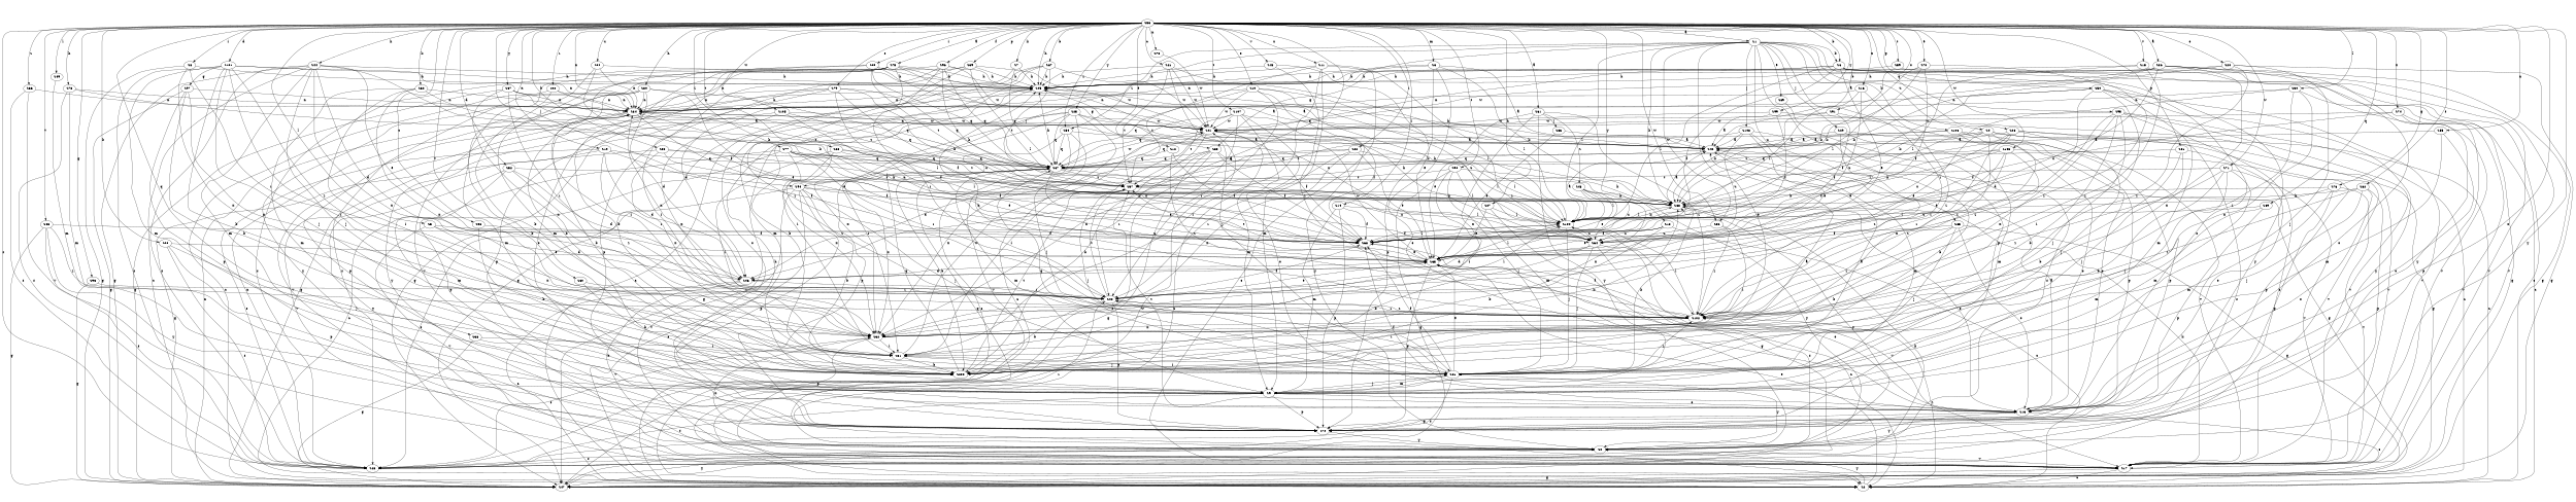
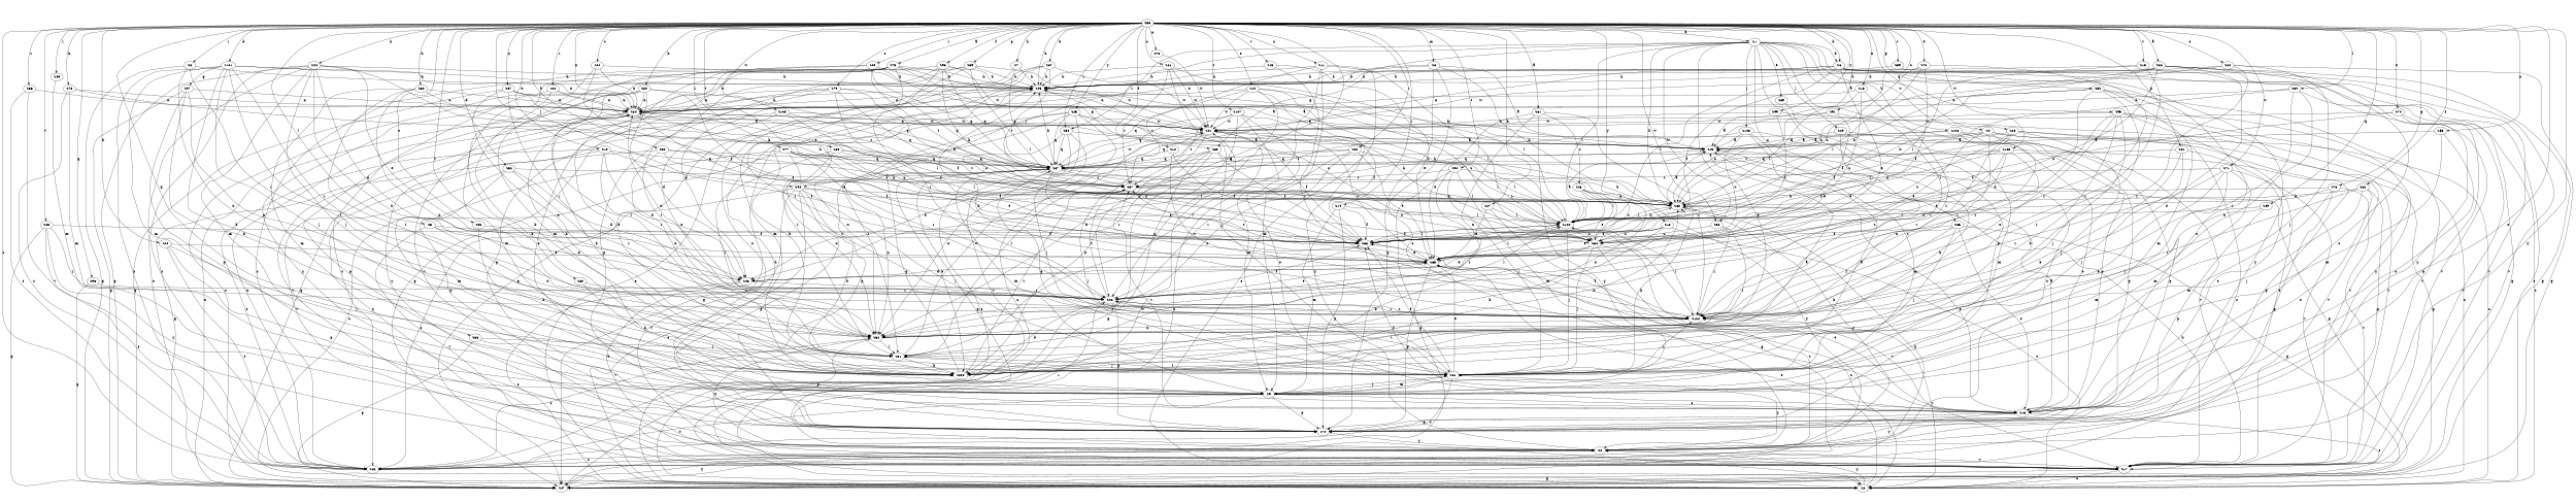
  strict digraph {
    S53
    S1
    S61
    S75
    S36
    S42
    S26
    S58
    S87
    S6
    S21
    S98
    S52
    S101
    S46
    S70
    S12
    S96
    S76
    S93
    S27
    S80
    S45
    S14
    S8
    S65
    S94
    S78
    S44
    S7
    S62
    S5
    S49
    S30
    S3
    S19
    S55
    S73
    S34
    S91
    S10
    S20
    S13
    S50
    S39
    S31
    S38
    S28
    S69
    S22
    S92
    S82
    S79
    S23
    S63
    S59
    S107
    S90
    S84
    S11
    S60
    S43
    S15
    S83
    S103
    S105
    S71
    S56
    S74
    S16
    S18
    S99
    S37
    S25
    S0
    S66
    S77
    S54
    S95
    n80 [label=S200]
    S89
    S33
    S108
    S29
    S106
    S88
    S104
    S72
    S40
    S85
    S4
    S35
-   S86
    S32
    S48
    S102
    S9
    S17
    S47
    S64
    S41
    S67
    S81
    S68
    S2
    S57
    S97
    S51
    S53 -> S1 [label=a]
    S53 -> S61 [label=a]
    S53 -> S75 [label=a]
    S53 -> S36 [label=a]
    S53 -> S42 [label=a]
    S53 -> S26 [label=b]
    S53 -> S58 [label=b]
    S53 -> S87 [label=b]
    S53 -> S6 [label=b]
    S53 -> S21 [label=c]
    S53 -> S98 [label=c]
    S53 -> S52 [label=d]
    S53 -> S101 [label=d]
    S53 -> S46 [label=d]
    S53 -> S70 [label=e]
    S53 -> S12 [label=e]
    S53 -> S96 [label=f]
    S53 -> S76 [label=g]
    S53 -> S93 [label=g]
    S53 -> S27 [label=h]
    S53 -> S80 [label=h]
    S53 -> S45 [label=h]
    S53 -> S14 [label=i]
    S53 -> S8 [label=i]
    S53 -> S65 [label=i]
    S53 -> S94 [label=j]
    S53 -> S78 [label=k]
    S53 -> S44 [label=k]
    S53 -> S7 [label=k]
    S53 -> S62 [label=k]
    S53 -> S5 [label=l]
    S53 -> S49 [label=l]
    S53 -> S30 [label=l]
    S53 -> S3 [label=m]
    S53 -> S19 [label=n]
    S53 -> S55 [label=n]
    S53 -> S73 [label=n]
    S53 -> S34 [label=n]
    S53 -> S91 [label=o]
    S53 -> S10 [label=o]
    S53 -> S20 [label=o]
    S53 -> S13 [label=o]
    S53 -> S50 [label=p]
    S53 -> S39 [label=p]
    S53 -> S31 [label=p]
    S53 -> S38 [label=q]
    S53 -> S28 [label=q]
    S53 -> S69 [label=q]
    S53 -> S22 [label=r]
    S53 -> S92 [label=r]
    S53 -> S82 [label=s]
    S53 -> S79 [label=s]
    S53 -> S23 [label=s]
    S53 -> S63 [label=t]
    S53 -> S59 [label=t]
    S53 -> S107 [label=t]
    S53 -> S90 [label=t]
    S53 -> S84 [label=u]
    S53 -> S11 [label=u]
    S53 -> S60 [label=v]
    S53 -> S43 [label=v]
    S53 -> S15 [label=v]
    S53 -> S83 [label=v]
    S53 -> S103 [label=w]
    S53 -> S105 [label=w]
    S53 -> S71 [label=w]
    S53 -> S56 [label=w]
    S53 -> S74 [label=x]
    S53 -> S16 [label=x]
    S53 -> S18 [label=y]
    S53 -> S99 [label=y]
    S53 -> S37 [label=y]
    S53 -> S25 [label=y]
    S53 -> S0 [label=y]
    S53 -> S66 [label=z]
    S53 -> S77 [label=z]
    S53 -> S54 [label=z]
    S1 -> S6 [label=b]
    S1 -> S94 [label=j]
    S1 -> S13 [label=o]
    S1 -> S56 [label=w]
    S1 -> S54 [label=z]
    S1 -> S95 [label=b]
    S1 -> n80 [label=b]
    S1 -> S89 [label=e]
    S1 -> S33 [label=g]
    S1 -> S108 [label=j]
    S1 -> S29 [label=j]
    S1 -> S106 [label=k]
    S1 -> S88 [label=k]
    S1 -> S104 [label=l]
    S1 -> S72 [label=p]
    S1 -> S40 [label=r]
    S1 -> S85 [label=u]
    S1 -> S4 [label=u]
    S61 -> S0 [label=y]
    S61 -> S35 [label=e]
-   S61 -> S86 [label=j]
    S61 -> S32 [label=x]
    S61 -> S48 [label=z]
    S61 -> S102 [label=z]
    S75 -> S42 [label=a]
    S75 -> S45 [label=h]
    S75 -> S13 [label=o]
    S75 -> S23 [label=s]
    S75 -> n80 [label=b]
    S75 -> S33 [label=g]
    S75 -> S102 [label=z]
    S75 -> S9 [label=m]
    S75 -> S17 [label=v]
    S36 -> S45 [label=h]
    S36 -> S13 [label=o]
    S36 -> S0 [label=y]
    S36 -> S88 [label=k]
    S36 -> S32 [label=x]
    S36 -> S47 [label=g]
    S36 -> S64 [label=u]
    S36 -> S41 [label=w]
    S42 -> S45 [label=h]
    S42 -> S9 [label=m]
    S42 -> S47 [label=g]
    S42 -> S67 [label=q]
    S26 -> S23 [label=s]
    S26 -> S72 [label=p]
    S26 -> S35 [label=e]
    S26 -> S81 [label=j]
    S58 -> S88 [label=k]
    S58 -> S32 [label=x]
    S58 -> S47 [label=g]
    S58 -> S67 [label=q]
    S58 -> S68 [label=f]
    S87 -> S45 [label=h]
    S87 -> S9 [label=m]
    S87 -> S47 [label=g]
    S87 -> S41 [label=w]
    S87 -> S2 [label=c]
    S87 -> S57 [label=t]
    S6 -> S45 [label=h]
    S6 -> S0 [label=y]
    S6 -> S104 [label=l]
    S6 -> S35 [label=e]
    S6 -> S17 [label=v]
    S6 -> S47 [label=g]
    S6 -> S67 [label=q]
    S6 -> S68 [label=f]
    S6 -> S2 [label=c]
    S21 -> S45 [label=h]
    S21 -> S104 [label=l]
    S21 -> S41 [label=w]
    S21 -> S81 [label=j]
    S21 -> S57 [label=t]
    S98 -> n80 [label=b]
    S98 -> S64 [label=u]
    S52 -> S46 [label=d]
    S52 -> S0 [label=y]
    S52 -> S102 [label=z]
    S52 -> S9 [label=m]
    S52 -> S57 [label=t]
    S101 -> S45 [label=h]
    S101 -> S34 [label=n]
    S101 -> S23 [label=s]
    S101 -> n80 [label=b]
    S101 -> S102 [label=z]
    S101 -> S9 [label=m]
    S101 -> S81 [label=j]
    S101 -> S97 [label=g]
    S101 -> S51 [label=i]
    S46 -> S40 [label=r]
    S46 -> S17 [label=v]
    S46 -> S2 [label=c]
    S70 -> S45 [label=h]
    S70 -> S88 [label=k]
    S70 -> S104 [label=l]
    S70 -> S102 [label=z]
    S70 -> S68 [label=f]
    S12 -> S102 [label=z]
    S12 -> S67 [label=q]
    S12 -> S68 [label=f]
    S96 -> S45 [label=h]
    S96 -> S88 [label=k]
    S96 -> S40 [label=r]
    S96 -> S47 [label=g]
    S96 -> S41 [label=w]
    S96 -> S67 [label=q]
    S96 -> S51 [label=i]
    S76 -> S88 [label=k]
    S76 -> S72 [label=p]
    S76 -> S9 [label=m]
    S76 -> S17 [label=v]
    S76 -> S64 [label=u]
    S93 -> S40 [label=r]
    S93 -> S47 [label=g]
    S27 -> S104 [label=l]
    S27 -> S35 [label=e]
    S27 -> S47 [label=g]
    S80 -> S46 [label=d]
    S80 -> S34 [label=n]
    S80 -> S0 [label=y]
    S80 -> n80 [label=b]
    S80 -> S35 [label=e]
    S80 -> S9 [label=m]
    S80 -> S67 [label=q]
    S45 -> S34 [label=n]
    S45 -> n80 [label=b]
    S45 -> S64 [label=u]
    S45 -> S51 [label=i]
    S14 -> S104 [label=l]
    S14 -> S72 [label=p]
    S14 -> S9 [label=m]
    S14 -> S68 [label=f]
    S8 -> S45 [label=h]
    S8 -> S40 [label=r]
    S8 -> S32 [label=x]
    S8 -> S47 [label=g]
    S65 -> S42 [label=a]
    S65 -> S45 [label=h]
    S65 -> S23 [label=s]
    S65 -> S67 [label=q]
    S65 -> S57 [label=t]
    S65 -> S51 [label=i]
    S94 -> S23 [label=s]
    S94 -> n80 [label=b]
    S94 -> S88 [label=k]
    S94 -> S72 [label=p]
    S94 -> S17 [label=v]
    S94 -> S64 [label=u]
    S94 -> S81 [label=j]
    S94 -> S2 [label=c]
    S78 -> S34 [label=n]
    S78 -> S23 [label=s]
    S78 -> S88 [label=k]
    S78 -> S9 [label=m]
    S44 -> S46 [label=d]
    S44 -> S45 [label=h]
    S44 -> S23 [label=s]
    S44 -> S88 [label=k]
    S44 -> S35 [label=e]
    S44 -> S32 [label=x]
    S44 -> S9 [label=m]
    S44 -> S47 [label=g]
    S44 -> S81 [label=j]
    S44 -> S2 [label=c]
    S7 -> S45 [label=h]
    S7 -> S13 [label=o]
    S7 -> S67 [label=q]
    S62 -> S34 [label=n]
    S62 -> S32 [label=x]
    S62 -> S9 [label=m]
    S62 -> S57 [label=t]
    S62 -> S51 [label=i]
    S5 -> S46 [label=d]
    S5 -> S32 [label=x]
    S5 -> S17 [label=v]
    S5 -> S68 [label=f]
    S49 -> S9 [label=m]
    S30 -> S34 [label=n]
    S30 -> S88 [label=k]
    S30 -> S32 [label=x]
    S30 -> S102 [label=z]
    S30 -> S2 [label=c]
    S3 -> S42 [label=a]
    S3 -> S45 [label=h]
    S3 -> S34 [label=n]
    S3 -> S13 [label=o]
    S3 -> S88 [label=k]
    S3 -> S72 [label=p]
    S19 -> S46 [label=d]
    S19 -> S23 [label=s]
    S19 -> S40 [label=r]
    S19 -> S17 [label=v]
    S19 -> S67 [label=q]
    S19 -> S68 [label=f]
    S55 -> S42 [label=a]
    S55 -> S13 [label=o]
    S55 -> S9 [label=m]
    S73 -> S41 [label=w]
    S34 -> S45 [label=h]
    S34 -> n80 [label=b]
    S34 -> S104 [label=l]
    S34 -> S72 [label=p]
    S34 -> S35 [label=e]
    S34 -> S17 [label=v]
    S34 -> S41 [label=w]
    S91 -> S88 [label=k]
    S91 -> S102 [label=z]
    S91 -> S41 [label=w]
    S91 -> S68 [label=f]
    S10 -> S34 [label=n]
    S10 -> S0 [label=y]
    S10 -> S104 [label=l]
    S10 -> S40 [label=r]
    S10 -> S64 [label=u]
    S10 -> S41 [label=w]
    S10 -> S67 [label=q]
    S20 -> S45 [label=h]
    S20 -> S88 [label=k]
    S20 -> S102 [label=z]
    S20 -> S47 [label=g]
    S20 -> S81 [label=j]
    S13 -> S42 [label=a]
    S13 -> S0 [label=y]
    S13 -> S72 [label=p]
    S13 -> S68 [label=f]
    S13 -> S2 [label=c]
    S13 -> S57 [label=t]
    S50 -> S46 [label=d]
    S50 -> S34 [label=n]
    S50 -> S0 [label=y]
    S50 -> S9 [label=m]
    S50 -> S17 [label=v]
    S50 -> S68 [label=f]
    S50 -> S51 [label=i]
    S39 -> S46 [label=d]
    S39 -> S45 [label=h]
    S39 -> S34 [label=n]
    S39 -> S104 [label=l]
    S39 -> S72 [label=p]
    S39 -> S41 [label=w]
    S31 -> S13 [label=o]
    S31 -> n80 [label=b]
    S31 -> S67 [label=q]
    S31 -> S81 [label=j]
    S38 -> n80 [label=b]
    S38 -> S47 [label=g]
    S38 -> S51 [label=i]
    S28 -> S42 [label=a]
    S28 -> S23 [label=s]
    S28 -> S104 [label=l]
    S28 -> S40 [label=r]
    S28 -> S64 [label=u]
    S28 -> S81 [label=j]
    S28 -> S2 [label=c]
    S69 -> S104 [label=l]
    S69 -> S72 [label=p]
    S69 -> S9 [label=m]
    S22 -> S46 [label=d]
    S22 -> S104 [label=l]
    S22 -> S40 [label=r]
    S22 -> S35 [label=e]
    S22 -> S32 [label=x]
    S22 -> S67 [label=q]
    S92 -> S34 [label=n]
    S92 -> n80 [label=b]
    S92 -> S2 [label=c]
    S92 -> S57 [label=t]
    S82 -> S13 [label=o]
    S82 -> S88 [label=k]
    S82 -> S72 [label=p]
    S82 -> S102 [label=z]
    S82 -> S81 [label=j]
    S79 -> S34 [label=n]
    S79 -> S88 [label=k]
    S79 -> S72 [label=p]
    S79 -> S47 [label=g]
    S79 -> S64 [label=u]
    S79 -> S67 [label=q]
    S79 -> S68 [label=f]
    S23 -> S34 [label=n]
    S63 -> S102 [label=z]
    S63 -> S67 [label=q]
    S63 -> S68 [label=f]
    S63 -> S57 [label=t]
    S63 -> S51 [label=i]
    S59 -> S45 [label=h]
    S59 -> S17 [label=v]
    S107 -> S13 [label=o]
    S107 -> S32 [label=x]
    S107 -> S9 [label=m]
    S107 -> S41 [label=w]
    S107 -> S67 [label=q]
    S107 -> S68 [label=f]
    S107 -> S57 [label=t]
    S90 -> S88 [label=k]
    S90 -> S9 [label=m]
    S90 -> S47 [label=g]
    S90 -> S81 [label=j]
    S90 -> S57 [label=t]
    S90 -> S51 [label=i]
    S84 -> S45 [label=h]
    S84 -> S34 [label=n]
    S84 -> n80 [label=b]
    S84 -> S68 [label=f]
    S11 -> S45 [label=h]
    S11 -> S102 [label=z]
    S11 -> S9 [label=m]
    S11 -> S2 [label=c]
    S11 -> S57 [label=t]
    S11 -> S51 [label=i]
    S60 -> n80 [label=b]
    S60 -> S40 [label=r]
    S43 -> S45 [label=h]
    S43 -> S35 [label=e]
    S43 -> S102 [label=z]
    S15 -> S45 [label=h]
    S15 -> S104 [label=l]
    S15 -> S102 [label=z]
    S15 -> S17 [label=v]
    S83 -> S23 [label=s]
    S83 -> S0 [label=y]
    S83 -> S102 [label=z]
    S83 -> S47 [label=g]
    S83 -> S68 [label=f]
    S103 -> S88 [label=k]
    S103 -> S72 [label=p]
    S103 -> S40 [label=r]
    S103 -> S35 [label=e]
    S103 -> S102 [label=z]
    S103 -> S67 [label=q]
    S103 -> S68 [label=f]
    S105 -> S0 [label=y]
    S105 -> S32 [label=x]
    S105 -> S41 [label=w]
    S105 -> S67 [label=q]
    S105 -> S68 [label=f]
    S71 -> n80 [label=b]
    S71 -> S102 [label=z]
    S71 -> S9 [label=m]
    S71 -> S17 [label=v]
    S71 -> S81 [label=j]
    S71 -> S57 [label=t]
    S56 -> S102 [label=z]
    S56 -> S64 [label=u]
    S56 -> S51 [label=i]
    S74 -> S72 [label=p]
    S74 -> S17 [label=v]
    S74 -> S41 [label=w]
    S74 -> S68 [label=f]
    S16 -> S34 [label=n]
    S16 -> S104 [label=l]
    S16 -> S102 [label=z]
    S16 -> S64 [label=u]
    S18 -> n80 [label=b]
    S18 -> S35 [label=e]
    S18 -> S64 [label=u]
    S18 -> S68 [label=f]
    S18 -> S2 [label=c]
    S99 -> S42 [label=a]
    S99 -> S17 [label=v]
    S99 -> S41 [label=w]
    S99 -> S68 [label=f]
    S37 -> S42 [label=a]
    S37 -> S34 [label=n]
    S37 -> S40 [label=r]
    S37 -> S32 [label=x]
    S37 -> S47 [label=g]
    S37 -> S41 [label=w]
    S25 -> S88 [label=k]
    S25 -> S32 [label=x]
    S25 -> S17 [label=v]
    S25 -> S47 [label=g]
    S25 -> S41 [label=w]
    S25 -> S67 [label=q]
    S25 -> S2 [label=c]
    S25 -> S51 [label=i]
    S0 -> S23 [label=s]
    S0 -> S40 [label=r]
    S0 -> S32 [label=x]
    S0 -> S17 [label=v]
    S0 -> S67 [label=q]
    S66 -> S34 [label=n]
    S66 -> S23 [label=s]
    S66 -> S17 [label=v]
    S77 -> S104 [label=l]
    S77 -> S72 [label=p]
    S77 -> S40 [label=r]
    S77 -> S35 [label=e]
    S77 -> S32 [label=x]
    S77 -> S64 [label=u]
    S77 -> S67 [label=q]
    S77 -> S2 [label=c]
    S54 -> S42 [label=a]
    S54 -> S72 [label=p]
    S54 -> S67 [label=q]
    S54 -> S81 [label=j]
    S54 -> S2 [label=c]
    S95 -> S23 [label=s]
    S95 -> n80 [label=b]
    S95 -> S32 [label=x]
    S95 -> S102 [label=z]
    S95 -> S17 [label=v]
    S95 -> S41 [label=w]
    S95 -> S81 [label=j]
    S95 -> S2 [label=c]
    n80 -> S42 [label=a]
    n80 -> S88 [label=k]
    n80 -> S67 [label=q]
    n80 -> S57 [label=t]
    S89 -> S23 [label=s]
    S33 -> S23 [label=s]
    S33 -> S104 [label=l]
    S33 -> S40 [label=r]
    S33 -> S32 [label=x]
    S33 -> S47 [label=g]
    S33 -> S67 [label=q]
    S33 -> S68 [label=f]
    S108 -> S42 [label=a]
    S108 -> n80 [label=b]
    S108 -> S35 [label=e]
    S108 -> S102 [label=z]
    S108 -> S64 [label=u]
    S108 -> S57 [label=t]
    S29 -> S42 [label=a]
    S29 -> S13 [label=o]
    S29 -> S35 [label=e]
    S29 -> S9 [label=m]
    S106 -> S42 [label=a]
    S106 -> S13 [label=o]
    S106 -> S72 [label=p]
    S106 -> S17 [label=v]
    S106 -> S67 [label=q]
    S88 -> S42 [label=a]
    S88 -> S13 [label=o]
    S88 -> S0 [label=y]
    S88 -> S104 [label=l]
    S104 -> S42 [label=a]
    S104 -> S45 [label=h]
    S104 -> S88 [label=k]
    S104 -> S64 [label=u]
    S104 -> S81 [label=j]
    S104 -> S68 [label=f]
    S72 -> S45 [label=h]
    S72 -> S0 [label=y]
    S40 -> S34 [label=n]
    S40 -> n80 [label=b]
    S40 -> S104 [label=l]
    S40 -> S72 [label=p]
    S40 -> S35 [label=e]
    S40 -> S102 [label=z]
    S40 -> S68 [label=f]
    S40 -> S57 [label=t]
    S85 -> S13 [label=o]
    S85 -> n80 [label=b]
    S85 -> S102 [label=z]
    S85 -> S47 [label=g]
    S85 -> S81 [label=j]
    S85 -> S68 [label=f]
    S4 -> S42 [label=a]
    S4 -> S72 [label=p]
    S4 -> S35 [label=e]
    S4 -> S32 [label=x]
    S4 -> S17 [label=v]
    S4 -> S47 [label=g]
    S4 -> S57 [label=t]
    S35 -> S46 [label=d]
    S35 -> S13 [label=o]
    S35 -> S104 [label=l]
    S35 -> S72 [label=p]
    S35 -> S41 [label=w]
    S35 -> S2 [label=c]
    S35 -> S57 [label=t]
-   S86 -> S42 [label=a]
-   S86 -> S35 [label=e]
    S32 -> S23 [label=s]
    S32 -> S72 [label=p]
    S32 -> S51 [label=i]
    S48 -> S0 [label=y]
    S48 -> S88 [label=k]
    S48 -> S104 [label=l]
    S48 -> S35 [label=e]
    S48 -> S32 [label=x]
    S48 -> S64 [label=u]
    S102 -> S45 [label=h]
    S102 -> S104 [label=l]
    S102 -> S40 [label=r]
    S102 -> S32 [label=x]
    S102 -> S68 [label=f]
    S9 -> S13 [label=o]
    S9 -> S23 [label=s]
    S9 -> S72 [label=p]
    S9 -> S81 [label=j]
    S17 -> S88 [label=k]
    S17 -> S47 [label=g]
    S17 -> S2 [label=c]
    S47 -> S34 [label=n]
    S47 -> S0 [label=y]
    S47 -> S88 [label=k]
    S64 -> S46 [label=d]
    S64 -> S45 [label=h]
    S64 -> S23 [label=s]
    S64 -> n80 [label=b]
    S64 -> S17 [label=v]
    S64 -> S81 [label=j]
    S41 -> S42 [label=a]
    S41 -> S34 [label=n]
    S41 -> n80 [label=b]
    S41 -> S68 [label=f]
    S41 -> S2 [label=c]
    S41 -> S51 [label=i]
    S67 -> S45 [label=h]
    S67 -> n80 [label=b]
    S67 -> S104 [label=l]
    S67 -> S35 [label=e]
    S67 -> S32 [label=x]
    S67 -> S9 [label=m]
    S67 -> S41 [label=w]
    S67 -> S57 [label=t]
    S81 -> S42 [label=a]
    S81 -> S23 [label=s]
    S81 -> S0 [label=y]
    S81 -> S88 [label=k]
    S81 -> S40 [label=r]
    S81 -> S35 [label=e]
    S81 -> S102 [label=z]
    S81 -> S9 [label=m]
    S81 -> S67 [label=q]
    S81 -> S68 [label=f]
    S81 -> S51 [label=i]
    S68 -> S34 [label=n]
    S68 -> S104 [label=l]
    S68 -> S35 [label=e]
    S2 -> S0 [label=y]
    S2 -> S35 [label=e]
    S2 -> S102 [label=z]
    S2 -> S41 [label=w]
    S57 -> S88 [label=k]
    S57 -> S81 [label=j]
    S97 -> S34 [label=n]
    S97 -> n80 [label=b]
    S97 -> S72 [label=p]
    S97 -> S32 [label=x]
    S97 -> S47 [label=g]
    S51 -> n80 [label=b]
    S51 -> S41 [label=w]
    S51 -> S81 [label=j]
  }
